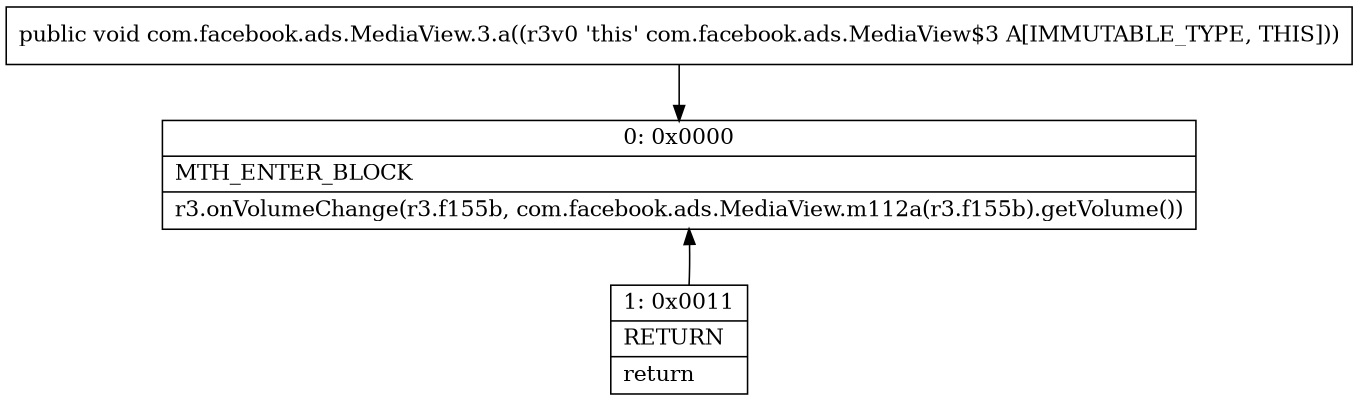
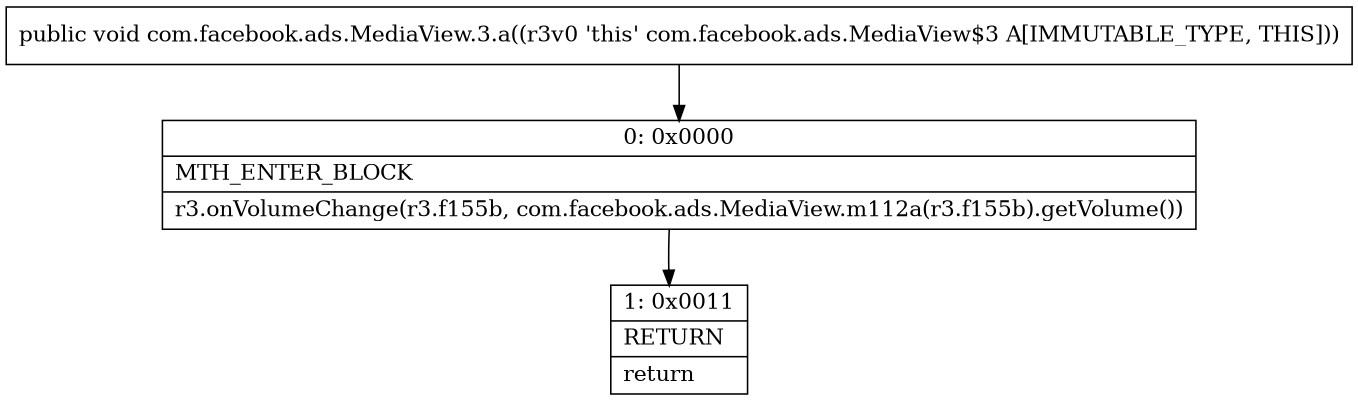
  digraph {
    node [shape=record]
    n1 [label="{0\:\ 0x0000|MTH_ENTER_BLOCK\l|r3.onVolumeChange(r3.f155b, com.facebook.ads.MediaView.m112a(r3.f155b).getVolume())\l}"]
    n2 [label="{1\:\ 0x0011|RETURN\l|return\l}"]
    n3 [label="{public void com.facebook.ads.MediaView.3.a((r3v0 'this' com.facebook.ads.MediaView$3 A[IMMUTABLE_TYPE, THIS])) }"]
-   n2 -> n1
+   n1 -> n2
    n3 -> n1
  }
